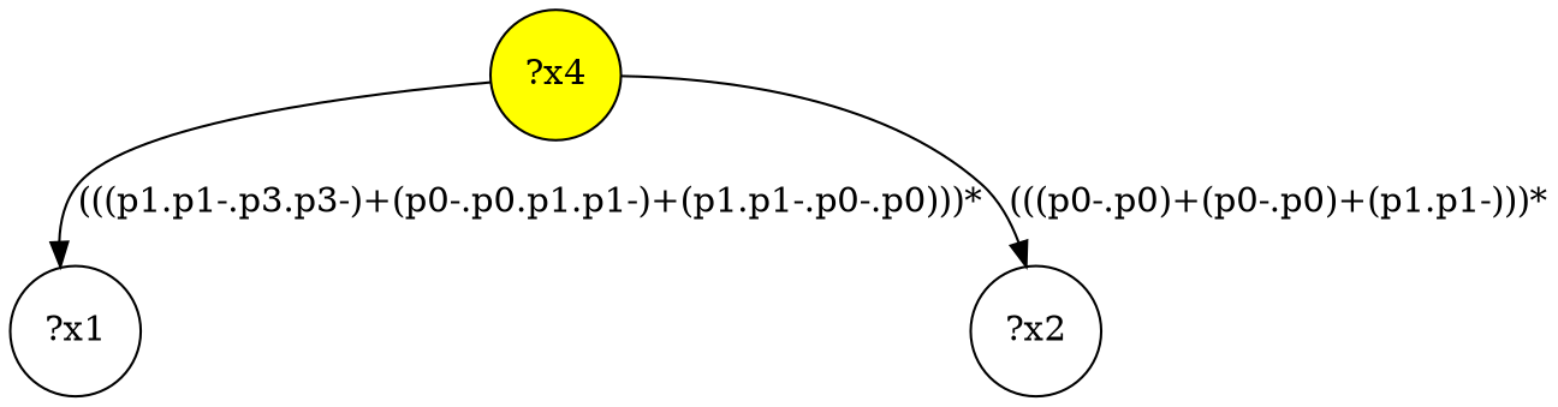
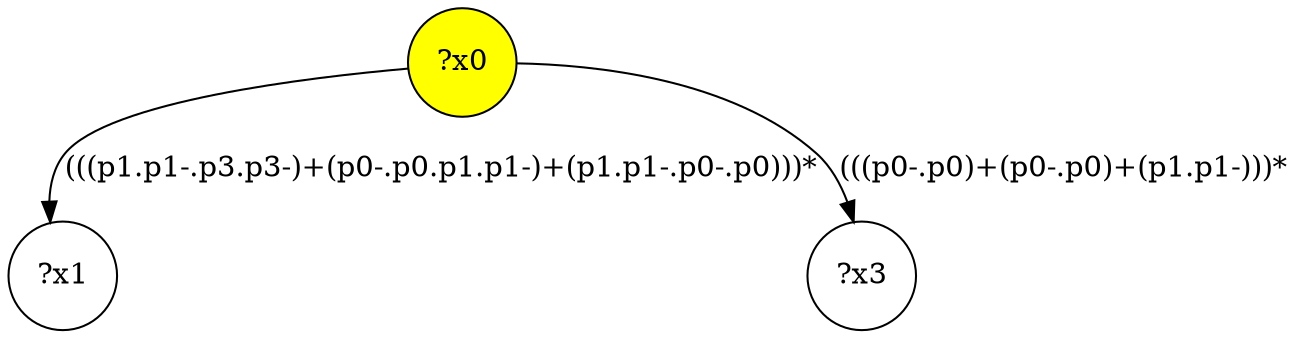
  digraph {
    node [shape=circle]
-   n1 [fillcolor=yellow label="?x4" style="filled,"]
+   n1 [fillcolor=yellow label="?x0" style="filled,"]
    n2 [label="?x1"]
-   n3 [label="?x2"]
+   n3 [label="?x3"]
    n1 -> n2 [label="(((p1.p1-.p3.p3-)+(p0-.p0.p1.p1-)+(p1.p1-.p0-.p0)))*"]
    n1 -> n3 [label="(((p0-.p0)+(p0-.p0)+(p1.p1-)))*"]
  }
